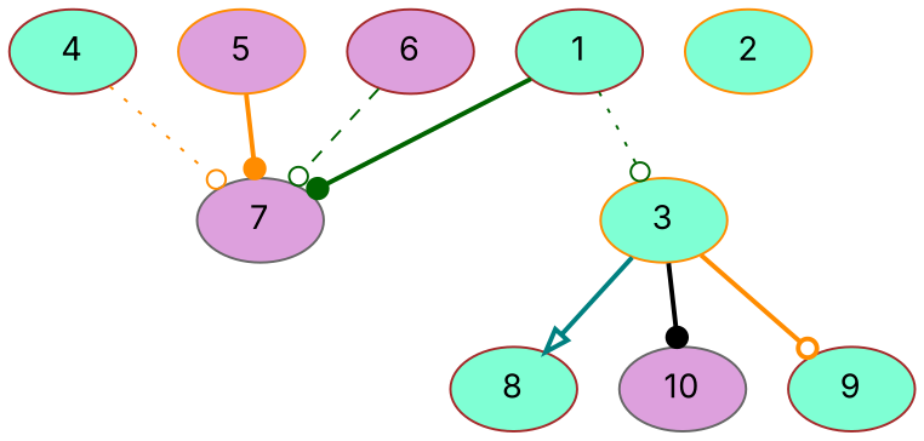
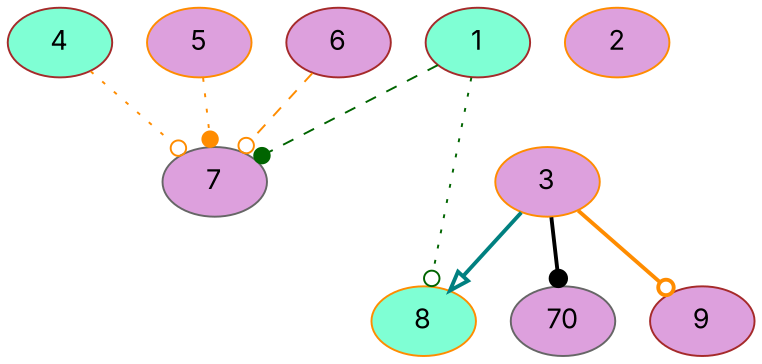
  digraph {
    fontname=Inter
    node [alpha=0.12 color=brown fillcolor=aquamarine fontname=Inter style=filled]
    edge [arrowhead=odot color=darkorange fontname=Inter style=dotted]
    1 [alpha=0.19 expect_size=37352448]
    7 [alpha=0.05 color=gray40 expect_size=41526272 fillcolor=plum]
-   8 [expect_size=45952000]
-   10 [color=gray40 expect_size=48537600 fillcolor=plum]
-   2 [color=darkorange expect_size=48489472]
-   3 [alpha=0.04 color=darkorange expect_size=18860032]
-   9 [alpha=0.17 expect_size=43455488]
+   8 [color=darkorange expect_size=45952000]
+   10 [color=gray40 expect_size=48537600 fillcolor=plum label=70]
+   2 [color=darkorange expect_size=48489472 fillcolor=plum]
+   3 [alpha=0.04 color=darkorange expect_size=18860032 fillcolor=plum]
+   9 [alpha=0.17 expect_size=43455488 fillcolor=plum]
    4 [alpha=0.14 expect_size=18318336]
    5 [alpha=0.01 color=darkorange expect_size=40498176 fillcolor=plum]
    6 [alpha=0.13 expect_size=25038848 fillcolor=plum]
-   1 -> 7 [arrowhead=dot color=darkgreen style=bold]
-   1 -> 3 [color=darkgreen]
+   1 -> 7 [arrowhead=dot color=darkgreen style=dashed]
+   1 -> 8 [color=darkgreen]
    3 -> 8 [arrowhead=onormal color=teal style=bold]
    3 -> 10 [arrowhead=dot color=black style=bold]
    3 -> 9 [style=bold]
    4 -> 7
-   5 -> 7 [arrowhead=dot style=bold]
-   6 -> 7 [color=darkgreen style=dashed]
+   5 -> 7 [arrowhead=dot]
+   6 -> 7 [style=dashed]
  }
